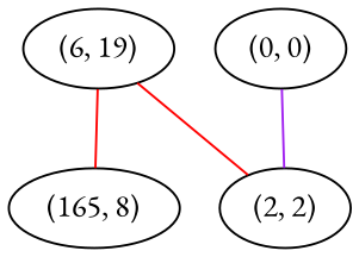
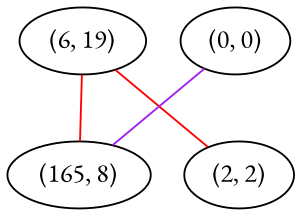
  graph {
    fontname="EB Garamond"
    node [fontname="EB Garamond"]
    edge [color=red fontname="EB Garamond" weight=1]
    n1 [label="(6, 19)"]
    "(165, 8)"
    "(2, 2)"
    "(0, 0)"
    n1 -- "(165, 8)"
    n1 -- "(2, 2)"
-   "(0, 0)" -- "(2, 2)" [color=purple weight=4]
+   "(0, 0)" -- "(165, 8)" [color=purple weight=4]
  }
